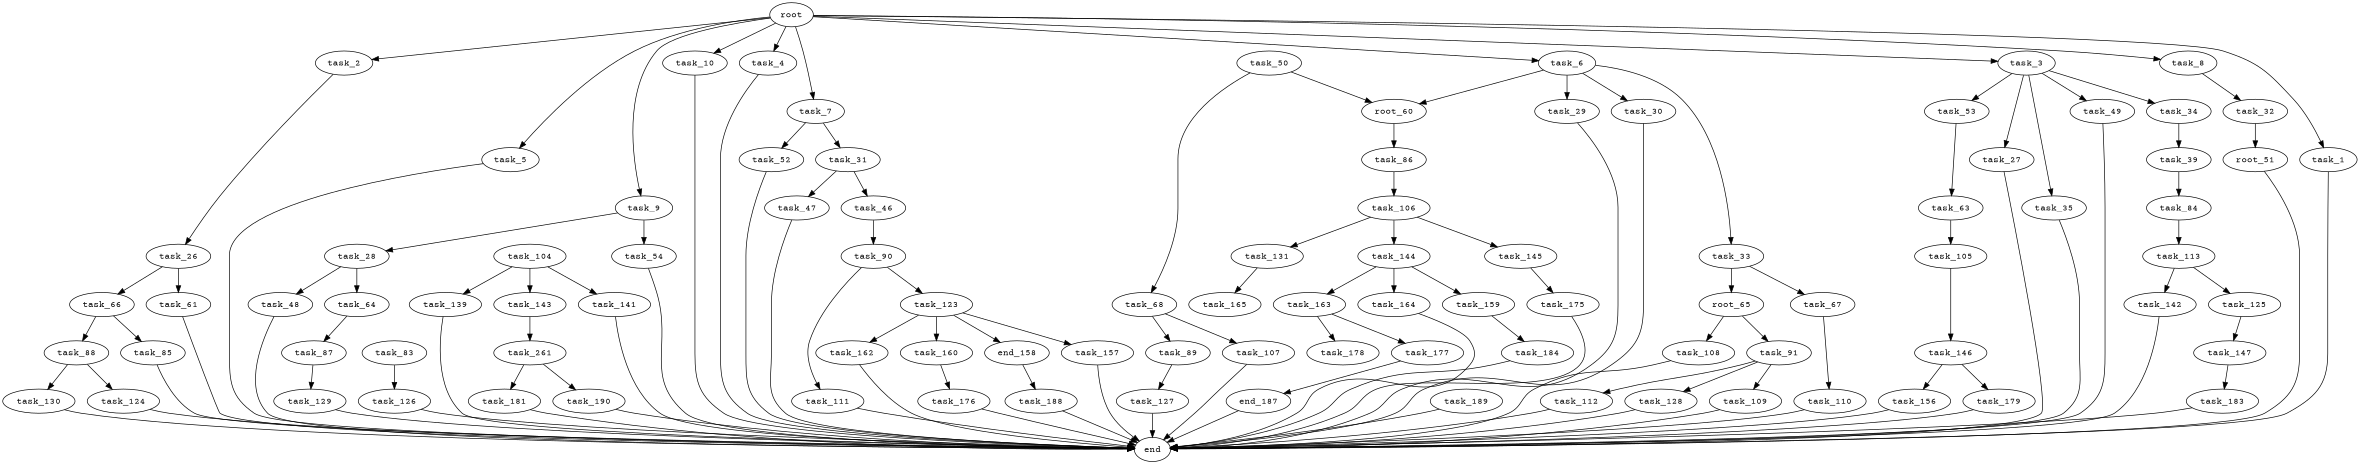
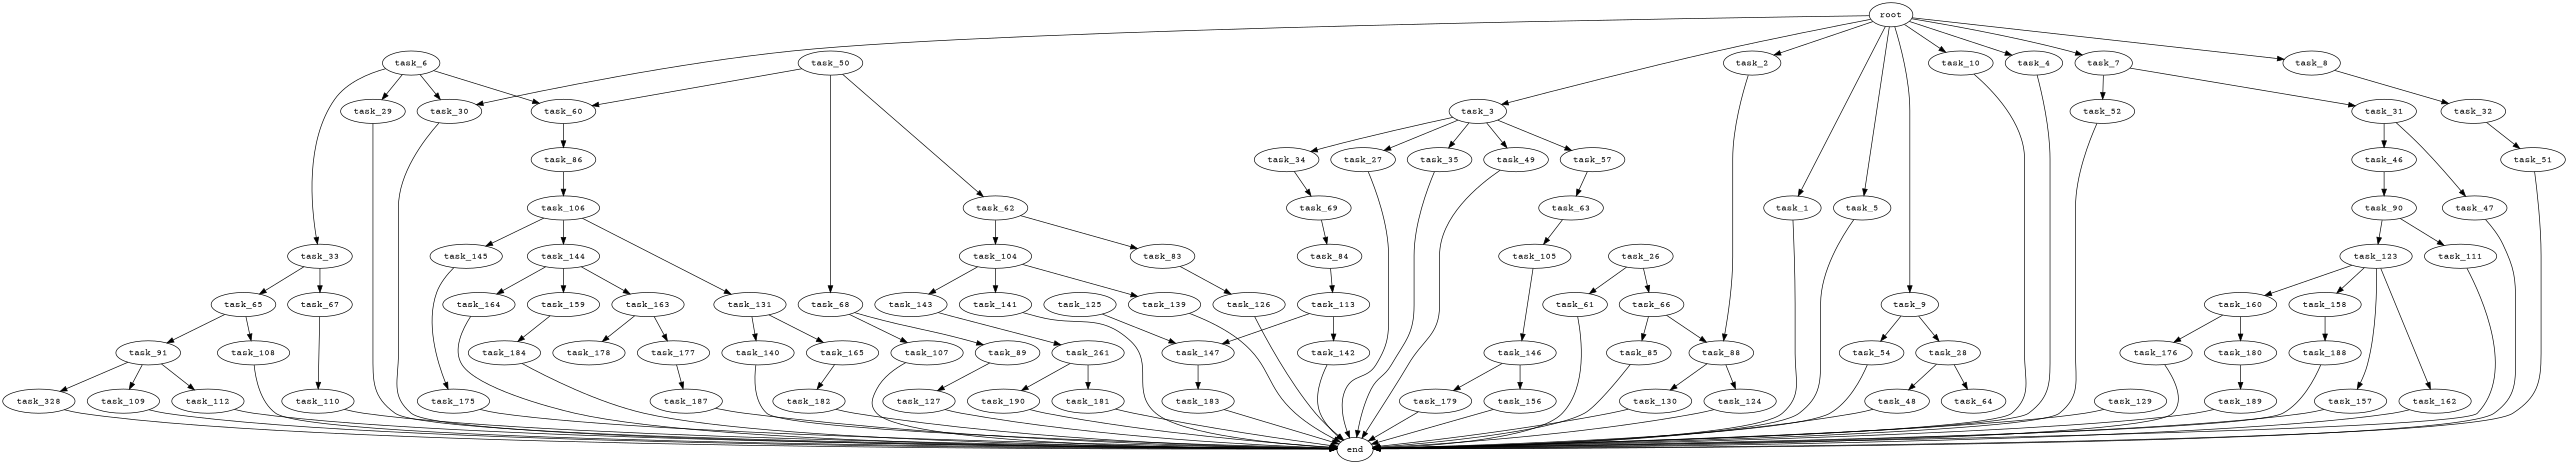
  digraph {
    fontname="Courier Prime"
    node [fontname="Courier Prime"]
    edge [fontname="Courier Prime"]
    task_110
    end
    task_31
    task_47
    task_46
    task_90
    task_33
    task_67
-   task_65 [label=root_65]
+   task_65
    task_108
    task_91
    task_147
    task_183
+   task_62
    task_104
    task_83
    task_143
    task_141
    task_139
    task_126
    task_157
    task_106
    task_131
    task_145
    task_144
    task_165
+   task_140
    task_175
    task_159
    task_164
    task_163
    task_177
-   task_187 [label=end_187]
+   task_187
+   task_182
    task_32
-   task_51 [label=root_51]
+   task_51
    task_184
    task_123
    task_160
    task_162
-   task_158 [label=end_158]
+   task_158
    task_176
+   task_180
    task_188
    task_30
    task_111
    task_27
    n48 [label=task_261]
    task_181
    task_190
-   task_53
+   task_53 [label=task_57]
    task_63
    task_105
    task_112
    task_1
    task_66
    task_85
    task_88
    task_130
    task_124
    task_61
    task_3
    task_34
    task_35
    task_49
-   task_69 [label=task_39]
+   task_69
    task_6
    task_29
-   task_60 [label=root_60]
+   task_60
    task_50
    task_68
    task_189
    task_26
    task_5
    task_146
    task_179
    task_156
    task_84
    task_9
    task_28
    task_54
    task_64
    task_48
    task_89
    task_107
    task_127
-   task_87
    task_129
    task_10
    task_113
-   task_128
+   task_128 [label=task_328]
    task_109
    task_125
    task_52
    task_142
    task_86
    task_7
    task_8
    root
    task_4
    task_2
    task_178
    task_110 -> end
    task_31 -> task_47
    task_31 -> task_46
    task_47 -> end
    task_46 -> task_90
    task_90 -> task_123
    task_90 -> task_111
    task_33 -> task_67
    task_33 -> task_65
    task_67 -> task_110
    task_65 -> task_108
    task_65 -> task_91
    task_108 -> end
    task_91 -> task_112
    task_91 -> task_128
    task_91 -> task_109
    task_147 -> task_183
    task_183 -> end
+   task_62 -> task_104
+   task_62 -> task_83
    task_104 -> task_143
    task_104 -> task_141
    task_104 -> task_139
    task_83 -> task_126
    task_143 -> n48
    task_141 -> end
    task_139 -> end
    task_126 -> end
    task_157 -> end
    task_106 -> task_131
    task_106 -> task_145
    task_106 -> task_144
    task_131 -> task_165
+   task_131 -> task_140
    task_145 -> task_175
    task_144 -> task_159
    task_144 -> task_164
    task_144 -> task_163
+   task_165 -> task_182
+   task_140 -> end
    task_175 -> end
    task_159 -> task_184
    task_164 -> end
    task_163 -> task_177
    task_163 -> task_178
    task_177 -> task_187
    task_187 -> end
+   task_182 -> end
    task_32 -> task_51
    task_51 -> end
    task_184 -> end
    task_123 -> task_157
    task_123 -> task_160
    task_123 -> task_162
    task_123 -> task_158
    task_160 -> task_176
+   task_160 -> task_180
    task_162 -> end
    task_158 -> task_188
    task_176 -> end
+   task_180 -> task_189
    task_188 -> end
    task_30 -> end
    task_111 -> end
    task_27 -> end
    n48 -> task_181
    n48 -> task_190
    task_181 -> end
    task_190 -> end
    task_53 -> task_63
    task_63 -> task_105
    task_105 -> task_146
    task_112 -> end
    task_1 -> end
    task_66 -> task_85
    task_66 -> task_88
    task_85 -> end
    task_88 -> task_130
    task_88 -> task_124
    task_130 -> end
    task_124 -> end
    task_61 -> end
    task_3 -> task_27
    task_3 -> task_53
    task_3 -> task_34
    task_3 -> task_35
    task_3 -> task_49
    task_34 -> task_69
    task_35 -> end
    task_49 -> end
    task_69 -> task_84
    task_6 -> task_33
    task_6 -> task_30
    task_6 -> task_29
    task_6 -> task_60
    task_29 -> end
    task_60 -> task_86
+   task_50 -> task_62
    task_50 -> task_60
    task_50 -> task_68
    task_68 -> task_89
    task_68 -> task_107
    task_189 -> end
    task_26 -> task_66
    task_26 -> task_61
    task_5 -> end
    task_146 -> task_179
    task_146 -> task_156
    task_179 -> end
    task_156 -> end
    task_84 -> task_113
    task_9 -> task_28
    task_9 -> task_54
    task_28 -> task_64
    task_28 -> task_48
    task_54 -> end
-   task_64 -> task_87
    task_48 -> end
    task_89 -> task_127
    task_107 -> end
    task_127 -> end
-   task_87 -> task_129
    task_129 -> end
    task_10 -> end
-   task_113 -> task_125
+   task_113 -> task_147
    task_113 -> task_142
    task_128 -> end
    task_109 -> end
    task_125 -> task_147
    task_52 -> end
    task_142 -> end
    task_86 -> task_106
    task_7 -> task_31
    task_7 -> task_52
    task_8 -> task_32
    root -> task_1
    root -> task_3
-   root -> task_6
+   root -> task_30
    root -> task_5
    root -> task_9
    root -> task_10
    root -> task_7
    root -> task_8
    root -> task_4
    root -> task_2
    task_4 -> end
-   task_2 -> task_26
+   task_2 -> task_88
  }
